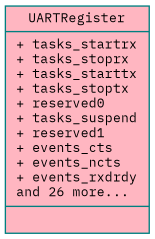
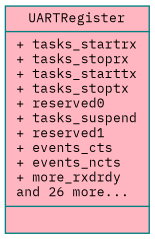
  digraph {
    fontname="IBM Plex Mono"
-   n1 [color=teal fillcolor=lightpink fontcolor=black fontname="IBM Plex Mono" fontsize=10 height=0.2 label="{UARTRegister\n|+ tasks_startrx\l+ tasks_stoprx\l+ tasks_starttx\l+ tasks_stoptx\l+ reserved0\l+ tasks_suspend\l+ reserved1\l+ events_cts\l+ events_ncts\l+ events_rxdrdy\land 26 more...\l|}" shape=record style=filled width=0.4]
+   n1 [color=teal fillcolor=lightpink fontcolor=black fontname="IBM Plex Mono" fontsize=10 height=0.2 label="{UARTRegister\n|+ tasks_startrx\l+ tasks_stoprx\l+ tasks_starttx\l+ tasks_stoptx\l+ reserved0\l+ tasks_suspend\l+ reserved1\l+ events_cts\l+ events_ncts\l+ more_rxdrdy\land 26 more...\l|}" shape=record style=filled width=0.4]
  }
